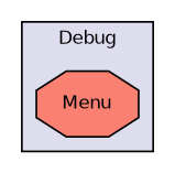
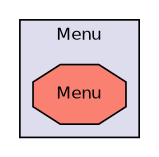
  digraph {
    compound=true
    rankdir=LR
    n1 [fillcolor=salmon fontname=Helvetica fontsize=10 label=Menu pencolor=black shape=octagon style=filled]
    subgraph cluster_1 {
      bgcolor="#ddddee"
      fontname=Helvetica
      fontsize=10
-     label=Debug
+     label=Menu
      pencolor=black
      n1
    }
  }
